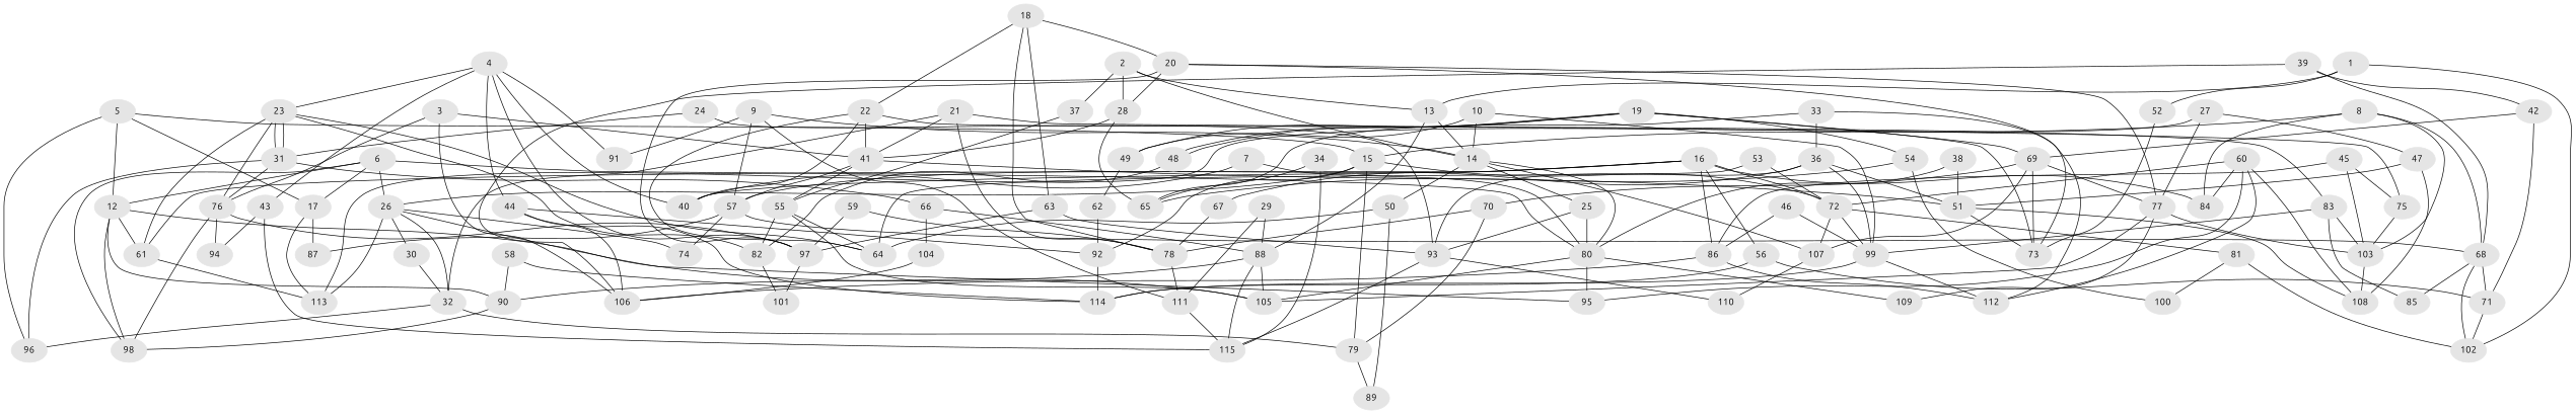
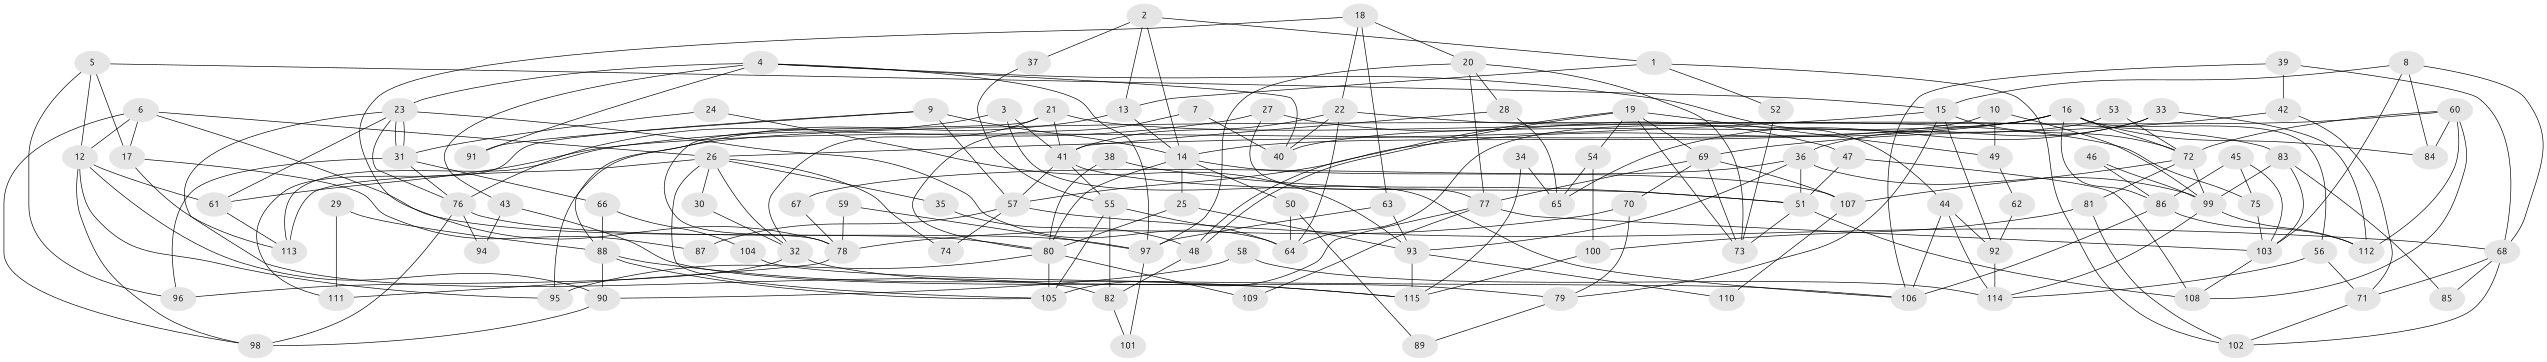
  graph {
    fontname=Ubuntu
    node [color=gray90 fontname=Ubuntu style=filled]
    edge [fontname=Ubuntu]
    1
    13
    52
    102
    14
    88
    73
    2
    28
    37
    80
    25
    50
    107
    41
    65
    55
    3
    76
    106
    57
    51
    97
    98
    94
    4
    23
    40
    43
    44
    91
    61
    64
    31
    82
    115
    92
    114
    101
    5
    12
    15
    17
    96
    90
    95
    26
    72
    79
    87
    113
    6
    32
    30
+   35
    74
    105
    109
    7
    8
    68
    84
    103
    71
    85
    108
    9
    111
    10
    49
    99
    62
    112
    29
    67
    78
    93
    89
    110
    81
    16
    56
    86
    18
    20
    22
    63
    77
    83
    19
    48
    54
    69
    100
    70
    21
    75
    66
    24
    27
    47
    104
    33
    36
    34
    38
    39
    42
    45
    46
    53
    58
    59
    60
    1 -- 13
    1 -- 52
    1 -- 102
    13 -- 14
    13 -- 88
    52 -- 73
    14 -- 80
    14 -- 25
    14 -- 50
    14 -- 107
    88 -- 115
    88 -- 90
    88 -- 105
    2 -- 13
    2 -- 14
-   2 -- 28
+   2 -- 1
    2 -- 37
    28 -- 41
    28 -- 65
    37 -- 55
    80 -- 95
    80 -- 105
    80 -- 109
    25 -- 80
    25 -- 93
    50 -- 64
    50 -- 89
    107 -- 110
    41 -- 55
    41 -- 57
    41 -- 51
    55 -- 64
    55 -- 82
    55 -- 105
    3 -- 41
    3 -- 76
    3 -- 106
    76 -- 97
    76 -- 98
    76 -- 94
    57 -- 87
    57 -- 74
    57 -- 68
    51 -- 73
    51 -- 108
    97 -- 101
    4 -- 97
    4 -- 23
    4 -- 40
    4 -- 43
    4 -- 44
    4 -- 91
    23 -- 76
    23 -- 61
    23 -- 64
    23 -- 31
    23 -- 31
    23 -- 82
    43 -- 94
    43 -- 115
    44 -- 106
    44 -- 92
    44 -- 114
    61 -- 113
    31 -- 76
    31 -- 96
    31 -- 66
    82 -- 101
    92 -- 114
    5 -- 12
    5 -- 15
    5 -- 17
    5 -- 96
    12 -- 98
    12 -- 61
    12 -- 90
    12 -- 95
    15 -- 92
    15 -- 26
    15 -- 72
    15 -- 79
    17 -- 87
    17 -- 113
    90 -- 98
    26 -- 113
    26 -- 32
    26 -- 30
+   26 -- 35
    26 -- 74
    26 -- 105
    72 -- 107
    72 -- 99
    72 -- 81
    79 -- 89
    6 -- 80
    6 -- 98
    6 -- 12
    6 -- 17
    6 -- 26
    32 -- 96
    32 -- 79
    30 -- 32
+   35 -- 48
    7 -- 80
    7 -- 40
    8 -- 15
    8 -- 68
    8 -- 84
    8 -- 103
    68 -- 102
    68 -- 71
    68 -- 85
    103 -- 108
    71 -- 102
    9 -- 14
    9 -- 57
    9 -- 91
    9 -- 111
-   111 -- 115
+   100 -- 115
    10 -- 14
    10 -- 49
    10 -- 99
    49 -- 62
    99 -- 114
    99 -- 112
    62 -- 92
    29 -- 88
    29 -- 111
    67 -- 78
    78 -- 111
    93 -- 115
    93 -- 110
    81 -- 102
    81 -- 100
    16 -- 57
    16 -- 40
    16 -- 61
    16 -- 72
    16 -- 84
    16 -- 56
    16 -- 86
    56 -- 114
    56 -- 71
    86 -- 106
    86 -- 112
    18 -- 78
    18 -- 20
    18 -- 22
    18 -- 63
    20 -- 73
    20 -- 28
    20 -- 97
    20 -- 77
    22 -- 41
    22 -- 40
    22 -- 64
    22 -- 83
    63 -- 97
    63 -- 93
    77 -- 105
    77 -- 109
    77 -- 103
    83 -- 103
    83 -- 85
    83 -- 99
    19 -- 73
    19 -- 49
    19 -- 48
    19 -- 48
    19 -- 54
    19 -- 69
    48 -- 82
    54 -- 65
    54 -- 100
    69 -- 73
    69 -- 107
    69 -- 77
    69 -- 70
    70 -- 79
    70 -- 78
    21 -- 41
    21 -- 32
    21 -- 78
    21 -- 75
    75 -- 103
    66 -- 88
    66 -- 104
    24 -- 31
    24 -- 93
    27 -- 113
    27 -- 77
    27 -- 47
    47 -- 51
    47 -- 108
    104 -- 106
    33 -- 65
    33 -- 112
    33 -- 36
    36 -- 51
    36 -- 99
    36 -- 67
    36 -- 93
    34 -- 65
    34 -- 115
    38 -- 80
    38 -- 51
    39 -- 106
    39 -- 68
    39 -- 42
    42 -- 71
    42 -- 69
    45 -- 103
    45 -- 86
    45 -- 75
    46 -- 99
    46 -- 86
    53 -- 64
    53 -- 72
    58 -- 114
    58 -- 90
    59 -- 97
    59 -- 78
    60 -- 95
    60 -- 72
    60 -- 84
    60 -- 108
    60 -- 112
  }
